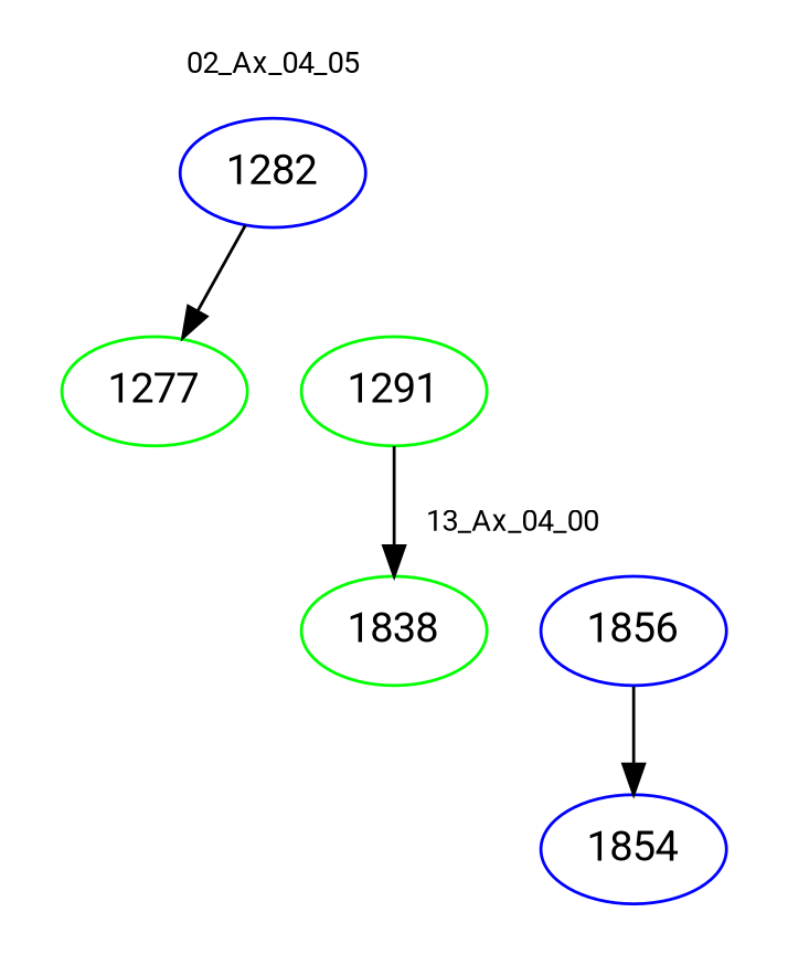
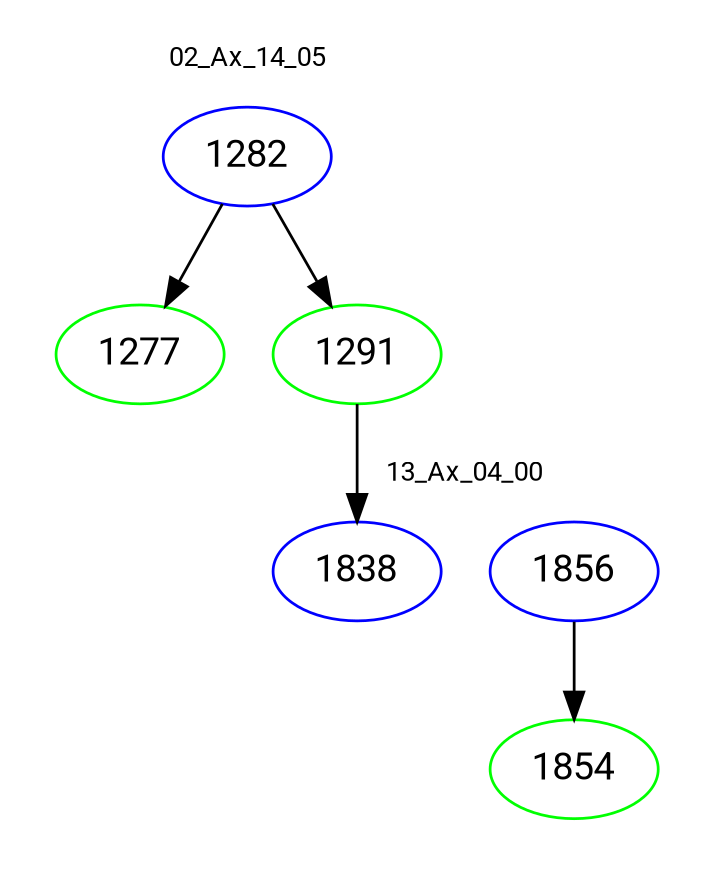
  digraph {
    fontname=Roboto
    node [color=blue fontname=Roboto]
    edge [color=black fontname=Roboto]
    n1 [label=1282]
    n2 [color=green label=1277]
    n3 [color=green label=1291]
    n4 [label=1856]
-   n5 [color=green label=1838]
-   n6 [label=1854]
+   n5 [label=1838]
+   n6 [color=green label=1854]
    subgraph cluster_1 {
      color=white
      fontsize=10
-     label="02_Ax_04_05"
+     label="02_Ax_14_05"
      n1
      n2
      n3
    }
    subgraph cluster_2 {
      color=white
      fontsize=10
      label="13_Ax_04_00"
      n4
      n5
      n6
    }
    n1 -> n2
+   n1 -> n3
    n3 -> n5
    n4 -> n6
  }
